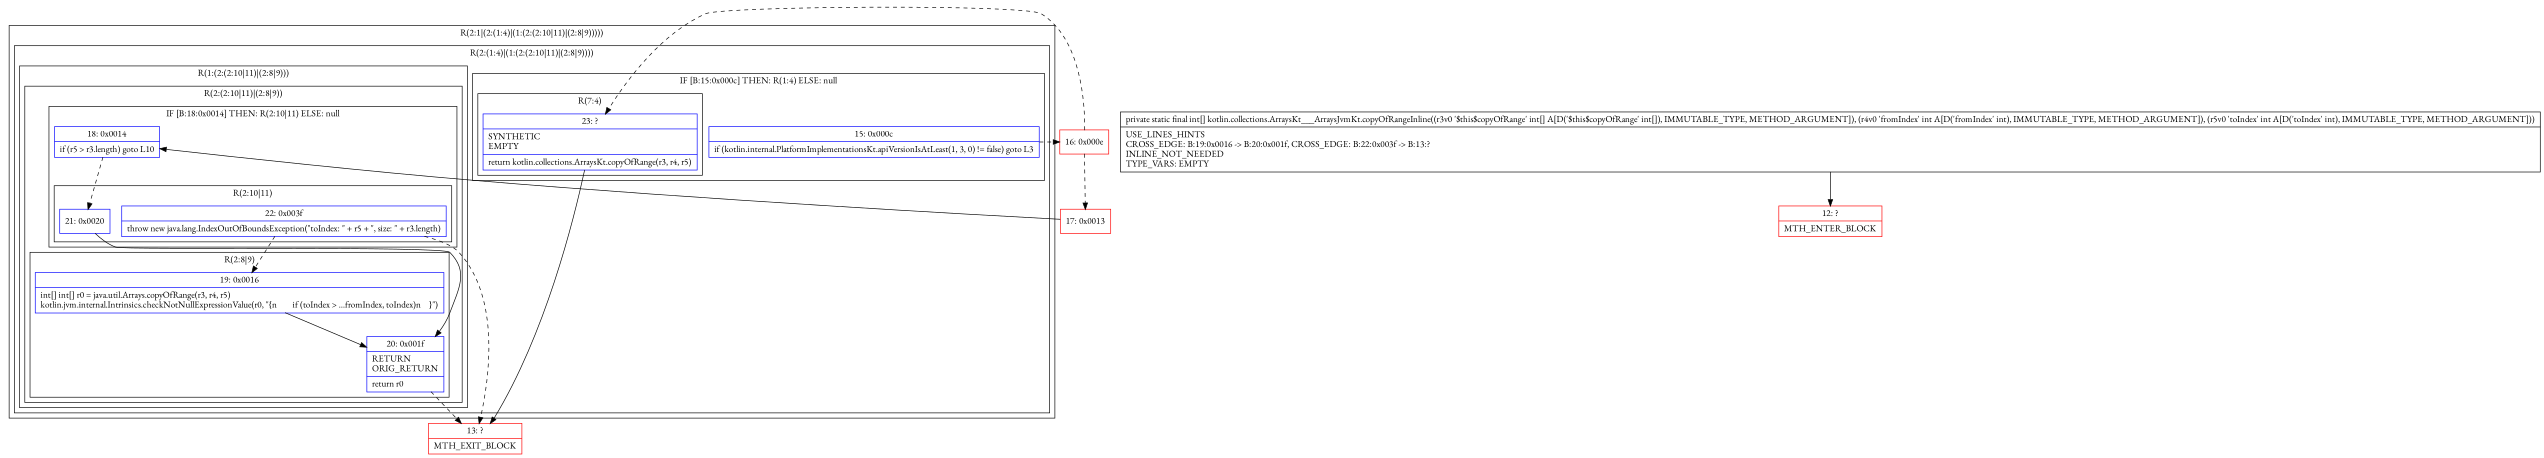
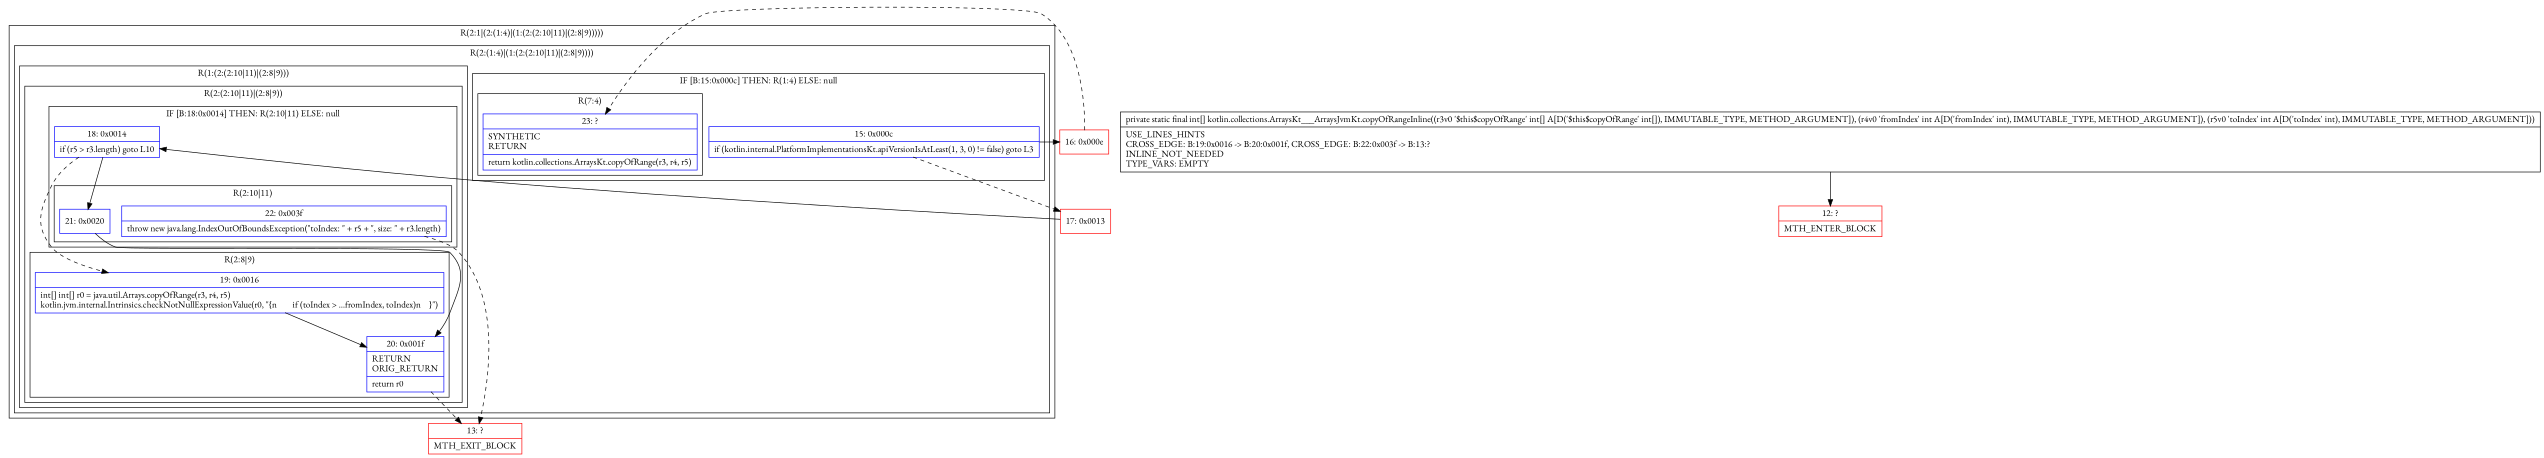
  digraph {
    fontname="EB Garamond"
    node [color=blue fontname="EB Garamond" shape=record]
    edge [fontname="EB Garamond"]
-   n1 [label="{23\:\ ?|SYNTHETIC\lEMPTY\l|return kotlin.collections.ArraysKt.copyOfRange(r3, r4, r5)\l}"]
+   n1 [label="{23\:\ ?|SYNTHETIC\lRETURN\l|return kotlin.collections.ArraysKt.copyOfRange(r3, r4, r5)\l}"]
    n2 [label="{15\:\ 0x000c|if (kotlin.internal.PlatformImplementationsKt.apiVersionIsAtLeast(1, 3, 0) != false) goto L3\l}"]
    n3 [label="{21\:\ 0x0020}"]
    n4 [label="{22\:\ 0x003f|throw new java.lang.IndexOutOfBoundsException(\"toIndex: \" + r5 + \", size: \" + r3.length)\l}"]
    n5 [label="{18\:\ 0x0014|if (r5 \> r3.length) goto L10\l}"]
    n6 [label="{19\:\ 0x0016|int[] int[] r0 = java.util.Arrays.copyOfRange(r3, r4, r5)\lkotlin.jvm.internal.Intrinsics.checkNotNullExpressionValue(r0, \"\{n        if (toIndex \> …fromIndex, toIndex)n    \}\")\l}"]
    n7 [label="{20\:\ 0x001f|RETURN\lORIG_RETURN\l|return r0\l}"]
    n8 [color=red label="{13\:\ ?|MTH_EXIT_BLOCK\l}"]
    n9 [color=red label="{16\:\ 0x000e}"]
    n10 [color=red label="{17\:\ 0x0013}"]
    n11 [color=red label="{12\:\ ?|MTH_ENTER_BLOCK\l}"]
    n12 [label="{private static final int[] kotlin.collections.ArraysKt___ArraysJvmKt.copyOfRangeInline((r3v0 '$this$copyOfRange' int[] A[D('$this$copyOfRange' int[]), IMMUTABLE_TYPE, METHOD_ARGUMENT]), (r4v0 'fromIndex' int A[D('fromIndex' int), IMMUTABLE_TYPE, METHOD_ARGUMENT]), (r5v0 'toIndex' int A[D('toIndex' int), IMMUTABLE_TYPE, METHOD_ARGUMENT]))  | USE_LINES_HINTS\lCROSS_EDGE: B:19:0x0016 \-\> B:20:0x001f, CROSS_EDGE: B:22:0x003f \-\> B:13:?\lINLINE_NOT_NEEDED\lTYPE_VARS: EMPTY\l}" color=""]
    subgraph cluster_1 {
      label="R(2:1|(2:(1:4)|(1:(2:(2:10|11)|(2:8|9)))))"
      subgraph cluster_2 {
        label="R(2:(1:4)|(1:(2:(2:10|11)|(2:8|9))))"
        subgraph cluster_3 {
          label="IF [B:15:0x000c] THEN: R(1:4) ELSE: null"
          n2
          subgraph cluster_4 {
            label="R(7:4)"
            n1
          }
        }
        subgraph cluster_5 {
          label="R(1:(2:(2:10|11)|(2:8|9)))"
          subgraph cluster_6 {
            label="R(2:(2:10|11)|(2:8|9))"
            subgraph cluster_7 {
              label="IF [B:18:0x0014] THEN: R(2:10|11) ELSE: null"
              n5
              subgraph cluster_8 {
                label="R(2:10|11)"
                n3
                n4
              }
            }
            subgraph cluster_9 {
              label="R(2:8|9)"
              n6
              n7
            }
          }
        }
      }
    }
-   n1 -> n8
-   n2 -> n9 [style=dashed]
-   n9 -> n10 [style=dashed]
+   n2 -> n9
+   n2 -> n10 [style=dashed]
    n3 -> n7
    n4 -> n8 [style=dashed]
-   n5 -> n3 [style=dashed]
-   n4 -> n6 [style=dashed]
+   n5 -> n3
+   n5 -> n6 [style=dashed]
    n6 -> n7
    n7 -> n8 [style=dashed]
    n9 -> n1 [style=dashed]
    n10 -> n5
    n12 -> n11
  }
